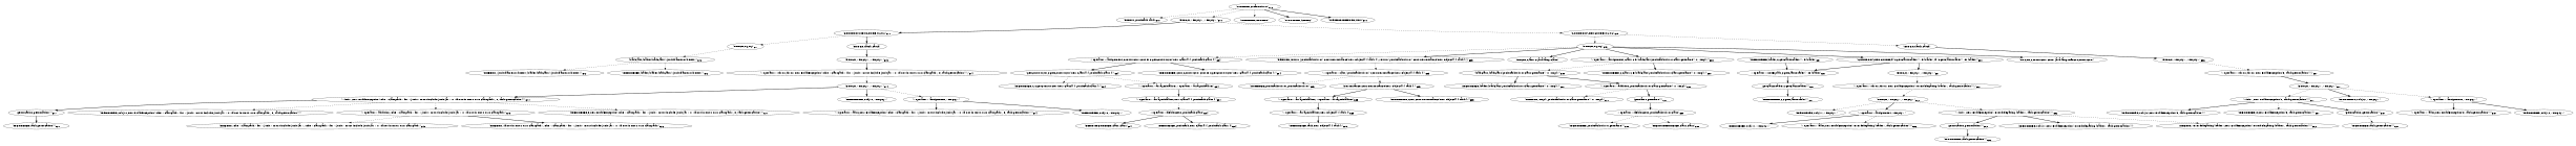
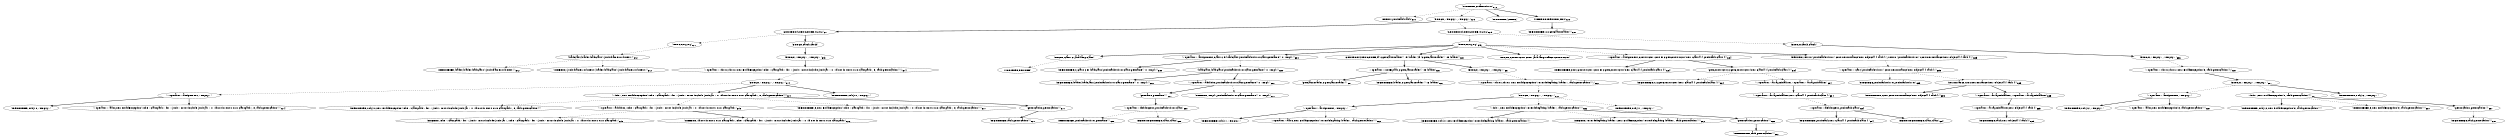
  digraph {
    edge [style=bold]
    n1 [label=<(METHOD,createMirror)<SUB>870</SUB>>]
    n2 [label=<(PARAM,JUnitTask task)<SUB>670</SUB>>]
    n3 [label=<(BLOCK,&lt;empty&gt;,&lt;empty&gt;)<SUB>670</SUB>>]
    n4 [label=<(MODIFIER,PRIVATE)>]
    n5 [label=<(MODIFIER,STATIC)>]
    n6 [label=<(METHOD_RETURN,ANY)<SUB>670</SUB>>]
    n7 [label=<(CONTROL_STRUCTURE,try,try)<SUB>671</SUB>>]
    n8 [label=<(CONTROL_STRUCTURE,try,try)<SUB>679</SUB>>]
    n9 [label=<(BLOCK,try,try)<SUB>671</SUB>>]
    n10 [label=<(BLOCK,catch,catch)>]
    n11 [label=<(BLOCK,try,try)<SUB>679</SUB>>]
    n12 [label=<(BLOCK,catch,catch)>]
    n13 [label=<(loadClass,loader.loadClass(&quot;junit.framework.Test&quot;))<SUB>672</SUB>>]
    n14 [label=<(BLOCK,&lt;empty&gt;,&lt;empty&gt;)<SUB>673</SUB>>]
    n15 [label=<(IDENTIFIER,loader,loader.loadClass(&quot;junit.framework.Test&quot;))<SUB>672</SUB>>]
    n16 [label=<(LITERAL,&quot;junit.framework.Test&quot;,loader.loadClass(&quot;junit.framework.Test&quot;))<SUB>672</SUB>>]
    n17 [label=<(&lt;operator&gt;.throw,throw new BuildException(&quot;The &lt;classpath&gt; for &lt;junit&gt; must include junit.jar &quot; + &quot;if not in Ant's own classpath&quot;, e, task.getLocation());)<SUB>674</SUB>>]
    n18 [label=<(BLOCK,&lt;empty&gt;,&lt;empty&gt;)<SUB>674</SUB>>]
    n19 [label=<(&lt;operator&gt;.assignment,&lt;empty&gt;)>]
    n20 [label=<(&lt;init&gt;,new BuildException(&quot;The &lt;classpath&gt; for &lt;junit&gt; must include junit.jar &quot; + &quot;if not in Ant's own classpath&quot;, e, task.getLocation()))<SUB>674</SUB>>]
    n21 [label=<(IDENTIFIER,$obj10,&lt;empty&gt;)>]
    n22 [label=<(IDENTIFIER,$obj10,&lt;empty&gt;)>]
    n23 [label=<(&lt;operator&gt;.alloc,new BuildException(&quot;The &lt;classpath&gt; for &lt;junit&gt; must include junit.jar &quot; + &quot;if not in Ant's own classpath&quot;, e, task.getLocation()))<SUB>674</SUB>>]
    n24 [label=<(IDENTIFIER,$obj10,new BuildException(&quot;The &lt;classpath&gt; for &lt;junit&gt; must include junit.jar &quot; + &quot;if not in Ant's own classpath&quot;, e, task.getLocation()))>]
    n25 [label=<(&lt;operator&gt;.addition,&quot;The &lt;classpath&gt; for &lt;junit&gt; must include junit.jar &quot; + &quot;if not in Ant's own classpath&quot;)<SUB>675</SUB>>]
    n26 [label=<(IDENTIFIER,e,new BuildException(&quot;The &lt;classpath&gt; for &lt;junit&gt; must include junit.jar &quot; + &quot;if not in Ant's own classpath&quot;, e, task.getLocation()))<SUB>677</SUB>>]
    n27 [label=<(getLocation,getLocation())<SUB>677</SUB>>]
    n28 [label=<(LITERAL,&quot;The &lt;classpath&gt; for &lt;junit&gt; must include junit.jar &quot;,&quot;The &lt;classpath&gt; for &lt;junit&gt; must include junit.jar &quot; + &quot;if not in Ant's own classpath&quot;)<SUB>675</SUB>>]
    n29 [label=<(LITERAL,&quot;if not in Ant's own classpath&quot;,&quot;The &lt;classpath&gt; for &lt;junit&gt; must include junit.jar &quot; + &quot;if not in Ant's own classpath&quot;)<SUB>676</SUB>>]
    n30 [label=<(IDENTIFIER,task,getLocation())<SUB>677</SUB>>]
    n31 [label=<(LOCAL,Class c: java.lang.Class)>]
    n32 [label=<(&lt;operator&gt;.assignment,Class c = loadClass(JUnitTaskMirror.class.getName() + &quot;Impl&quot;))<SUB>680</SUB>>]
    n33 [label=<(CONTROL_STRUCTURE,if (c.getClassLoader() != loader),if (c.getClassLoader() != loader))<SUB>681</SUB>>]
    n34 [label=<(LOCAL,Constructor cons: java.lang.reflect.Constructor)>]
    n35 [label=<(&lt;operator&gt;.assignment,Constructor cons = c.getConstructor(new Class[] { JUnitTask.class }))<SUB>684</SUB>>]
    n36 [label=<(RETURN,return (JUnitTaskMirror) cons.newInstance(new Object[] { task });,return (JUnitTaskMirror) cons.newInstance(new Object[] { task });)<SUB>685</SUB>>]
    n37 [label=<(BLOCK,&lt;empty&gt;,&lt;empty&gt;)<SUB>686</SUB>>]
    n38 [label=<(IDENTIFIER,c,Class c = loadClass(JUnitTaskMirror.class.getName() + &quot;Impl&quot;))<SUB>680</SUB>>]
    n39 [label=<(loadClass,loadClass(JUnitTaskMirror.class.getName() + &quot;Impl&quot;))<SUB>680</SUB>>]
    n40 [label=<(&lt;operator&gt;.notEquals,c.getClassLoader() != loader)<SUB>681</SUB>>]
    n41 [label=<(BLOCK,&lt;empty&gt;,&lt;empty&gt;)<SUB>681</SUB>>]
    n42 [label=<(IDENTIFIER,cons,Constructor cons = c.getConstructor(new Class[] { JUnitTask.class }))<SUB>684</SUB>>]
    n43 [label=<(getConstructor,c.getConstructor(new Class[] { JUnitTask.class }))<SUB>684</SUB>>]
    n44 [label=<(&lt;operator&gt;.cast,(JUnitTaskMirror) cons.newInstance(new Object[] { task }))<SUB>685</SUB>>]
    n45 [label=<(IDENTIFIER,loader,loadClass(JUnitTaskMirror.class.getName() + &quot;Impl&quot;))<SUB>680</SUB>>]
    n46 [label=<(&lt;operator&gt;.addition,JUnitTaskMirror.class.getName() + &quot;Impl&quot;)<SUB>680</SUB>>]
    n47 [label=<(getName,getName())<SUB>680</SUB>>]
    n48 [label=<(LITERAL,&quot;Impl&quot;,JUnitTaskMirror.class.getName() + &quot;Impl&quot;)<SUB>680</SUB>>]
    n49 [label=<(&lt;operator&gt;.fieldAccess,JUnitTaskMirror.class)<SUB>680</SUB>>]
    n50 [label=<(IDENTIFIER,JUnitTaskMirror,getName())<SUB>680</SUB>>]
    n51 [label=<(FIELD_IDENTIFIER,class,class)<SUB>680</SUB>>]
    n52 [label=<(getClassLoader,c.getClassLoader())<SUB>681</SUB>>]
    n53 [label=<(IDENTIFIER,loader,c.getClassLoader() != loader)<SUB>681</SUB>>]
    n54 [label=<(&lt;operator&gt;.throw,throw new BuildException(&quot;Overdelegating loader&quot;, task.getLocation());)<SUB>682</SUB>>]
    n55 [label=<(IDENTIFIER,c,c.getClassLoader())<SUB>681</SUB>>]
    n56 [label=<(BLOCK,&lt;empty&gt;,&lt;empty&gt;)<SUB>682</SUB>>]
    n57 [label=<(&lt;operator&gt;.assignment,&lt;empty&gt;)>]
    n58 [label=<(&lt;init&gt;,new BuildException(&quot;Overdelegating loader&quot;, task.getLocation()))<SUB>682</SUB>>]
    n59 [label=<(IDENTIFIER,$obj11,&lt;empty&gt;)>]
    n60 [label=<(IDENTIFIER,$obj11,&lt;empty&gt;)>]
    n61 [label=<(&lt;operator&gt;.alloc,new BuildException(&quot;Overdelegating loader&quot;, task.getLocation()))<SUB>682</SUB>>]
    n62 [label=<(IDENTIFIER,$obj11,new BuildException(&quot;Overdelegating loader&quot;, task.getLocation()))>]
    n63 [label=<(LITERAL,&quot;Overdelegating loader&quot;,new BuildException(&quot;Overdelegating loader&quot;, task.getLocation()))<SUB>682</SUB>>]
    n64 [label=<(getLocation,getLocation())<SUB>682</SUB>>]
    n65 [label=<(IDENTIFIER,task,getLocation())<SUB>682</SUB>>]
    n66 [label=<(IDENTIFIER,c,c.getConstructor(new Class[] { JUnitTask.class }))<SUB>684</SUB>>]
    n67 [label=<(&lt;operator&gt;.arrayInitializer,&lt;operator&gt;.arrayInitializer)<SUB>684</SUB>>]
    n68 [label=<(&lt;operator&gt;.arrayInitializer,new Class[] { JUnitTask.class })<SUB>684</SUB>>]
    n69 [label=<(&lt;operator&gt;.fieldAccess,JUnitTask.class)<SUB>684</SUB>>]
    n70 [label=<(IDENTIFIER,JUnitTask,new Class[] { JUnitTask.class })<SUB>684</SUB>>]
    n71 [label=<(FIELD_IDENTIFIER,class,class)<SUB>684</SUB>>]
    n72 [label=<(TYPE_REF,JUnitTaskMirror,JUnitTaskMirror)<SUB>685</SUB>>]
    n73 [label=<(newInstance,cons.newInstance(new Object[] { task }))<SUB>685</SUB>>]
    n74 [label=<(IDENTIFIER,cons,cons.newInstance(new Object[] { task }))<SUB>685</SUB>>]
    n75 [label=<(&lt;operator&gt;.arrayInitializer,&lt;operator&gt;.arrayInitializer)<SUB>685</SUB>>]
    n76 [label=<(&lt;operator&gt;.arrayInitializer,new Object[] { task })<SUB>665</SUB>>]
    n77 [label=<(IDENTIFIER,task,new Object[] { task })<SUB>685</SUB>>]
    n78 [label=<(&lt;operator&gt;.throw,throw new BuildException(e, task.getLocation());)<SUB>687</SUB>>]
    n79 [label=<(BLOCK,&lt;empty&gt;,&lt;empty&gt;)<SUB>687</SUB>>]
    n80 [label=<(&lt;operator&gt;.assignment,&lt;empty&gt;)>]
    n81 [label=<(&lt;init&gt;,new BuildException(e, task.getLocation()))<SUB>687</SUB>>]
    n82 [label=<(IDENTIFIER,$obj12,&lt;empty&gt;)>]
    n83 [label=<(IDENTIFIER,$obj12,&lt;empty&gt;)>]
    n84 [label=<(&lt;operator&gt;.alloc,new BuildException(e, task.getLocation()))<SUB>687</SUB>>]
    n85 [label=<(IDENTIFIER,$obj12,new BuildException(e, task.getLocation()))>]
    n86 [label=<(IDENTIFIER,e,new BuildException(e, task.getLocation()))<SUB>687</SUB>>]
    n87 [label=<(getLocation,getLocation())<SUB>687</SUB>>]
    n88 [label=<(IDENTIFIER,task,getLocation())<SUB>687</SUB>>]
    n1 -> n2 [style=dashed]
    n1 -> n3 [style=dashed]
-   n1 -> n4 [style=dashed]
+   n31 -> n4 [style=dashed]
    n1 -> n5
    n1 -> n6
    n3 -> n7
    n3 -> n8 [style=dashed]
    n7 -> n9 [style=dashed]
    n7 -> n10
    n8 -> n11 [style=dashed]
    n8 -> n12 [style=dashed]
    n9 -> n13 [style=dashed]
    n10 -> n14
    n11 -> n31
    n11 -> n32
    n11 -> n33
    n11 -> n34
    n11 -> n35 [style=dashed]
    n11 -> n36
    n12 -> n37
    n13 -> n15 [style=dashed]
    n13 -> n16 [style=dashed]
    n14 -> n17
    n17 -> n18 [style=dashed]
    n18 -> n19 [style=dashed]
    n18 -> n20
    n18 -> n21
    n19 -> n22
    n19 -> n23
    n20 -> n24 [style=dashed]
    n20 -> n25 [style=dashed]
    n20 -> n26 [style=dashed]
    n20 -> n27
    n25 -> n28 [style=dashed]
    n25 -> n29
    n27 -> n30
    n32 -> n38
    n32 -> n39 [style=dashed]
    n33 -> n40
    n33 -> n41
    n35 -> n42
    n35 -> n43
    n36 -> n44 [style=dashed]
    n37 -> n78 [style=dashed]
    n39 -> n45
    n39 -> n46
    n40 -> n52
-   n53 -> n40
+   n40 -> n53
    n41 -> n54 [style=dashed]
    n43 -> n66 [style=dashed]
    n43 -> n67 [style=dashed]
    n44 -> n72 [style=dashed]
    n44 -> n73 [style=dashed]
    n46 -> n47
    n46 -> n48 [style=dashed]
    n47 -> n49
    n49 -> n50 [style=dashed]
    n49 -> n51 [style=dashed]
-   n52 -> n55
+   n6 -> n55
    n54 -> n56 [style=dashed]
    n56 -> n57
    n56 -> n58 [style=dashed]
    n56 -> n59 [style=dashed]
    n57 -> n60
    n57 -> n61 [style=dashed]
    n58 -> n62
    n58 -> n63 [style=dashed]
    n58 -> n64
    n64 -> n65
    n67 -> n68
    n68 -> n69 [style=dashed]
    n69 -> n70
    n69 -> n71
    n73 -> n74
    n73 -> n75
    n75 -> n76
    n76 -> n77
    n78 -> n79
    n79 -> n80 [style=dashed]
    n79 -> n81 [style=dashed]
    n79 -> n82
    n80 -> n83
    n80 -> n84
    n81 -> n85
    n81 -> n86 [style=dashed]
    n81 -> n87
    n87 -> n88 [style=dashed]
  }
